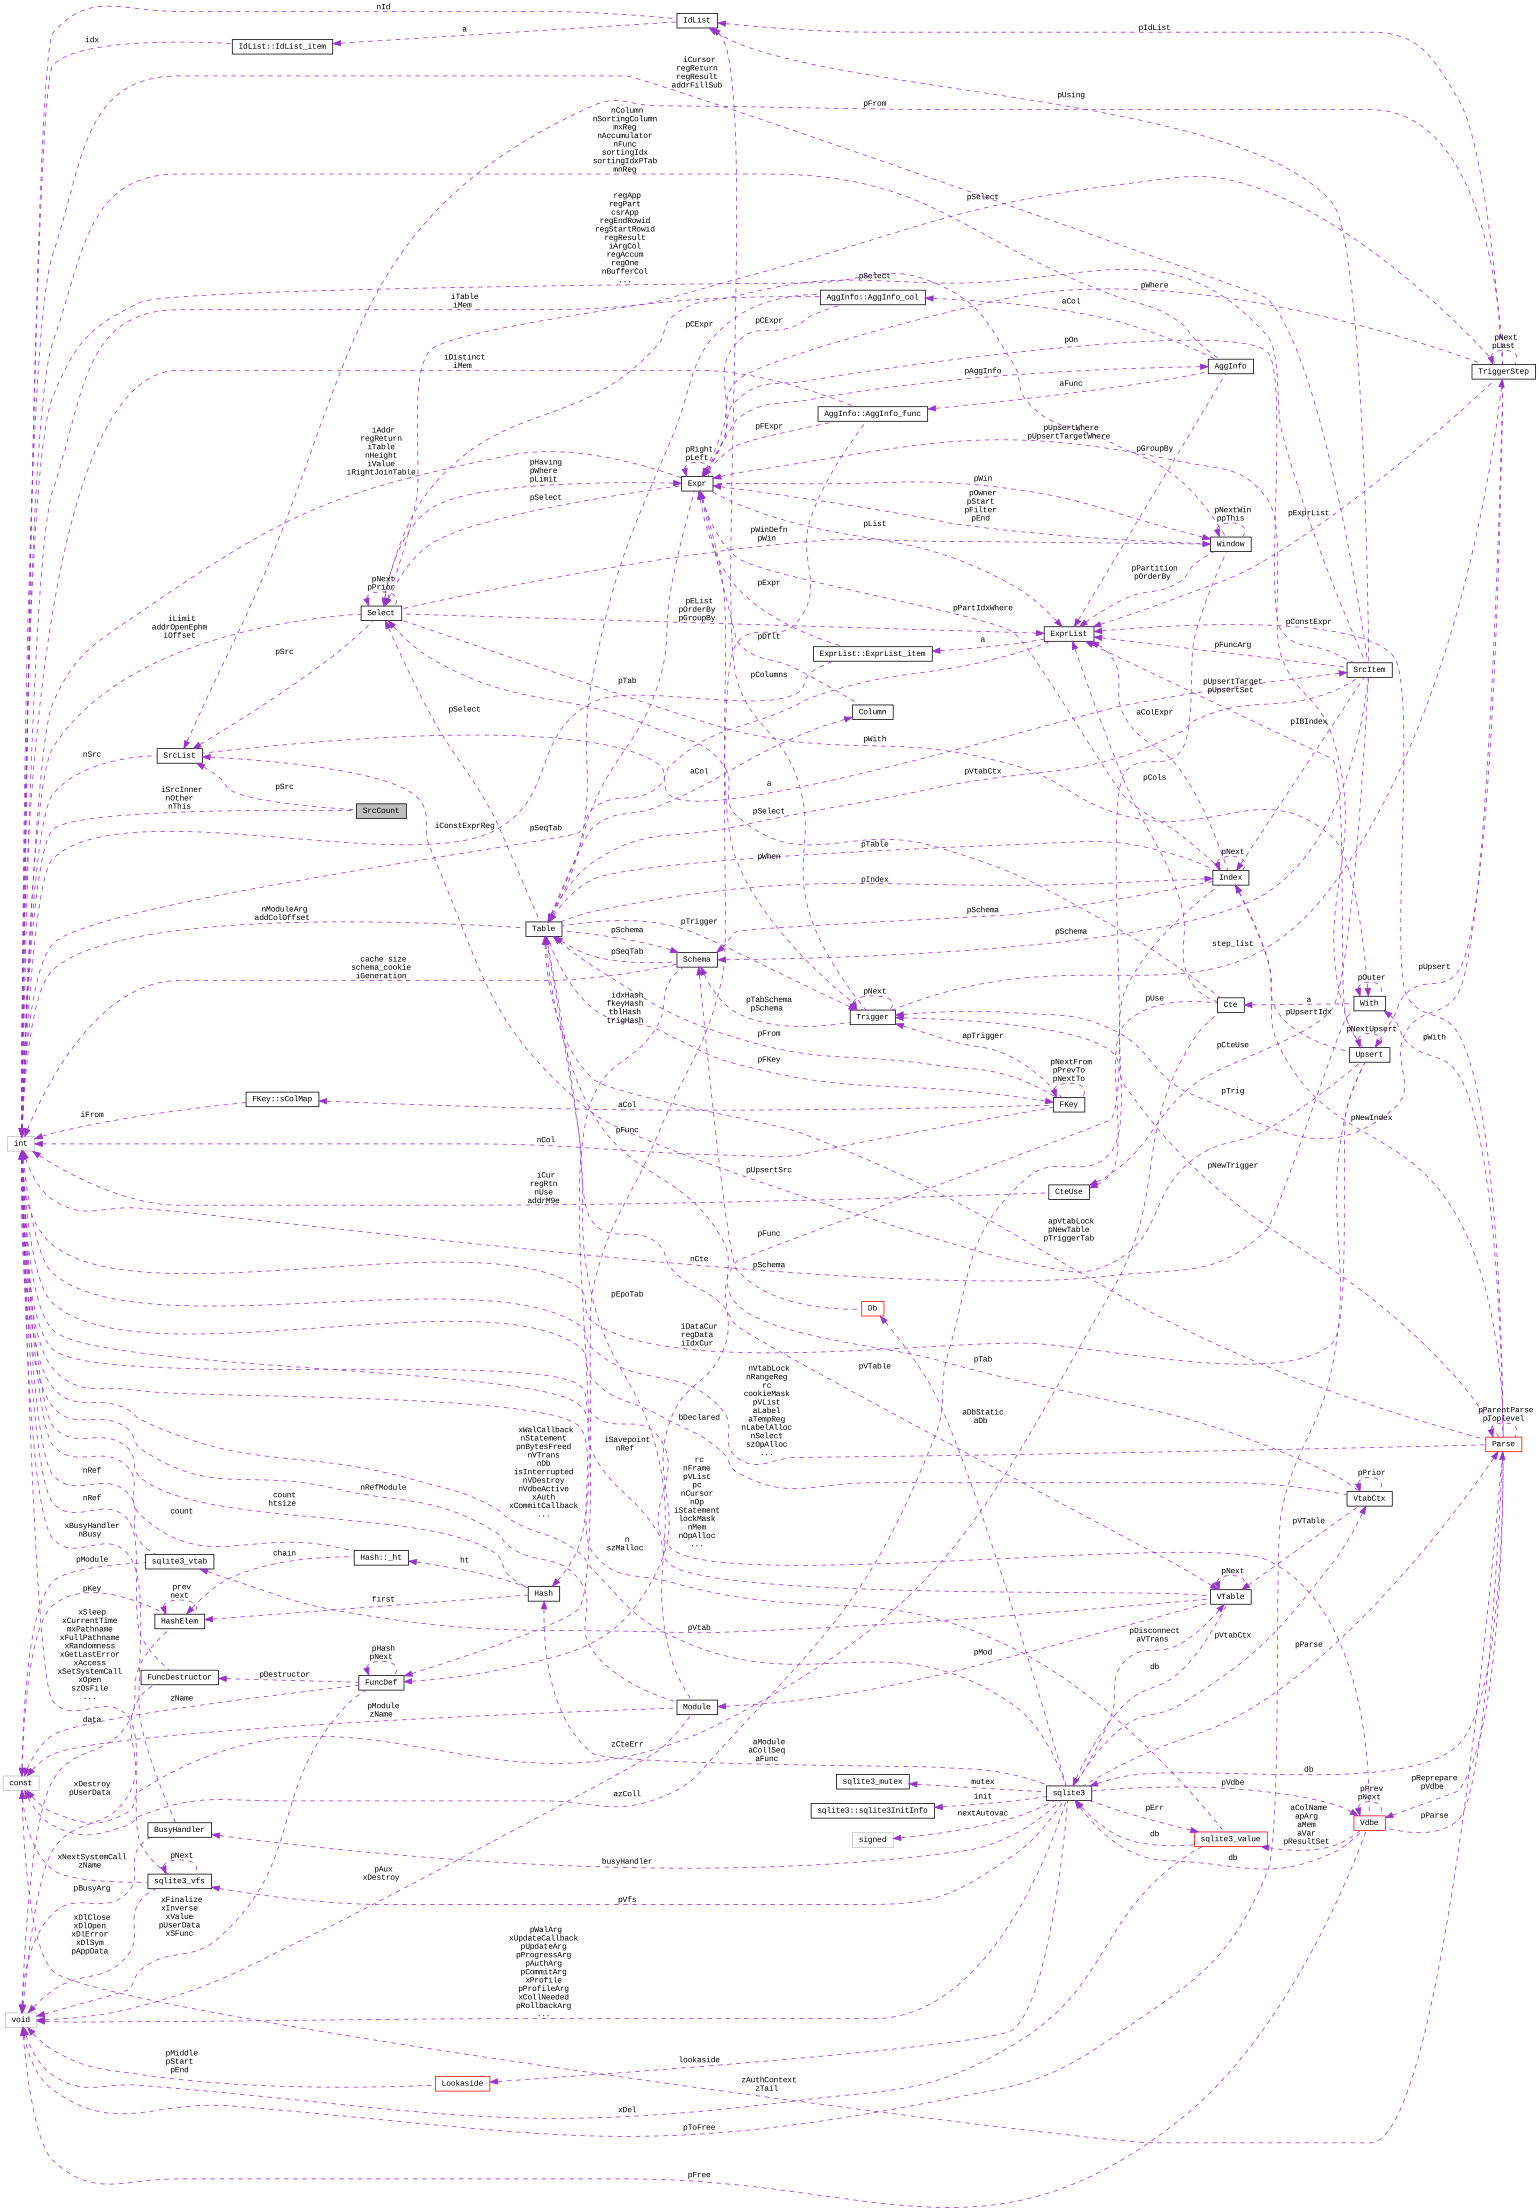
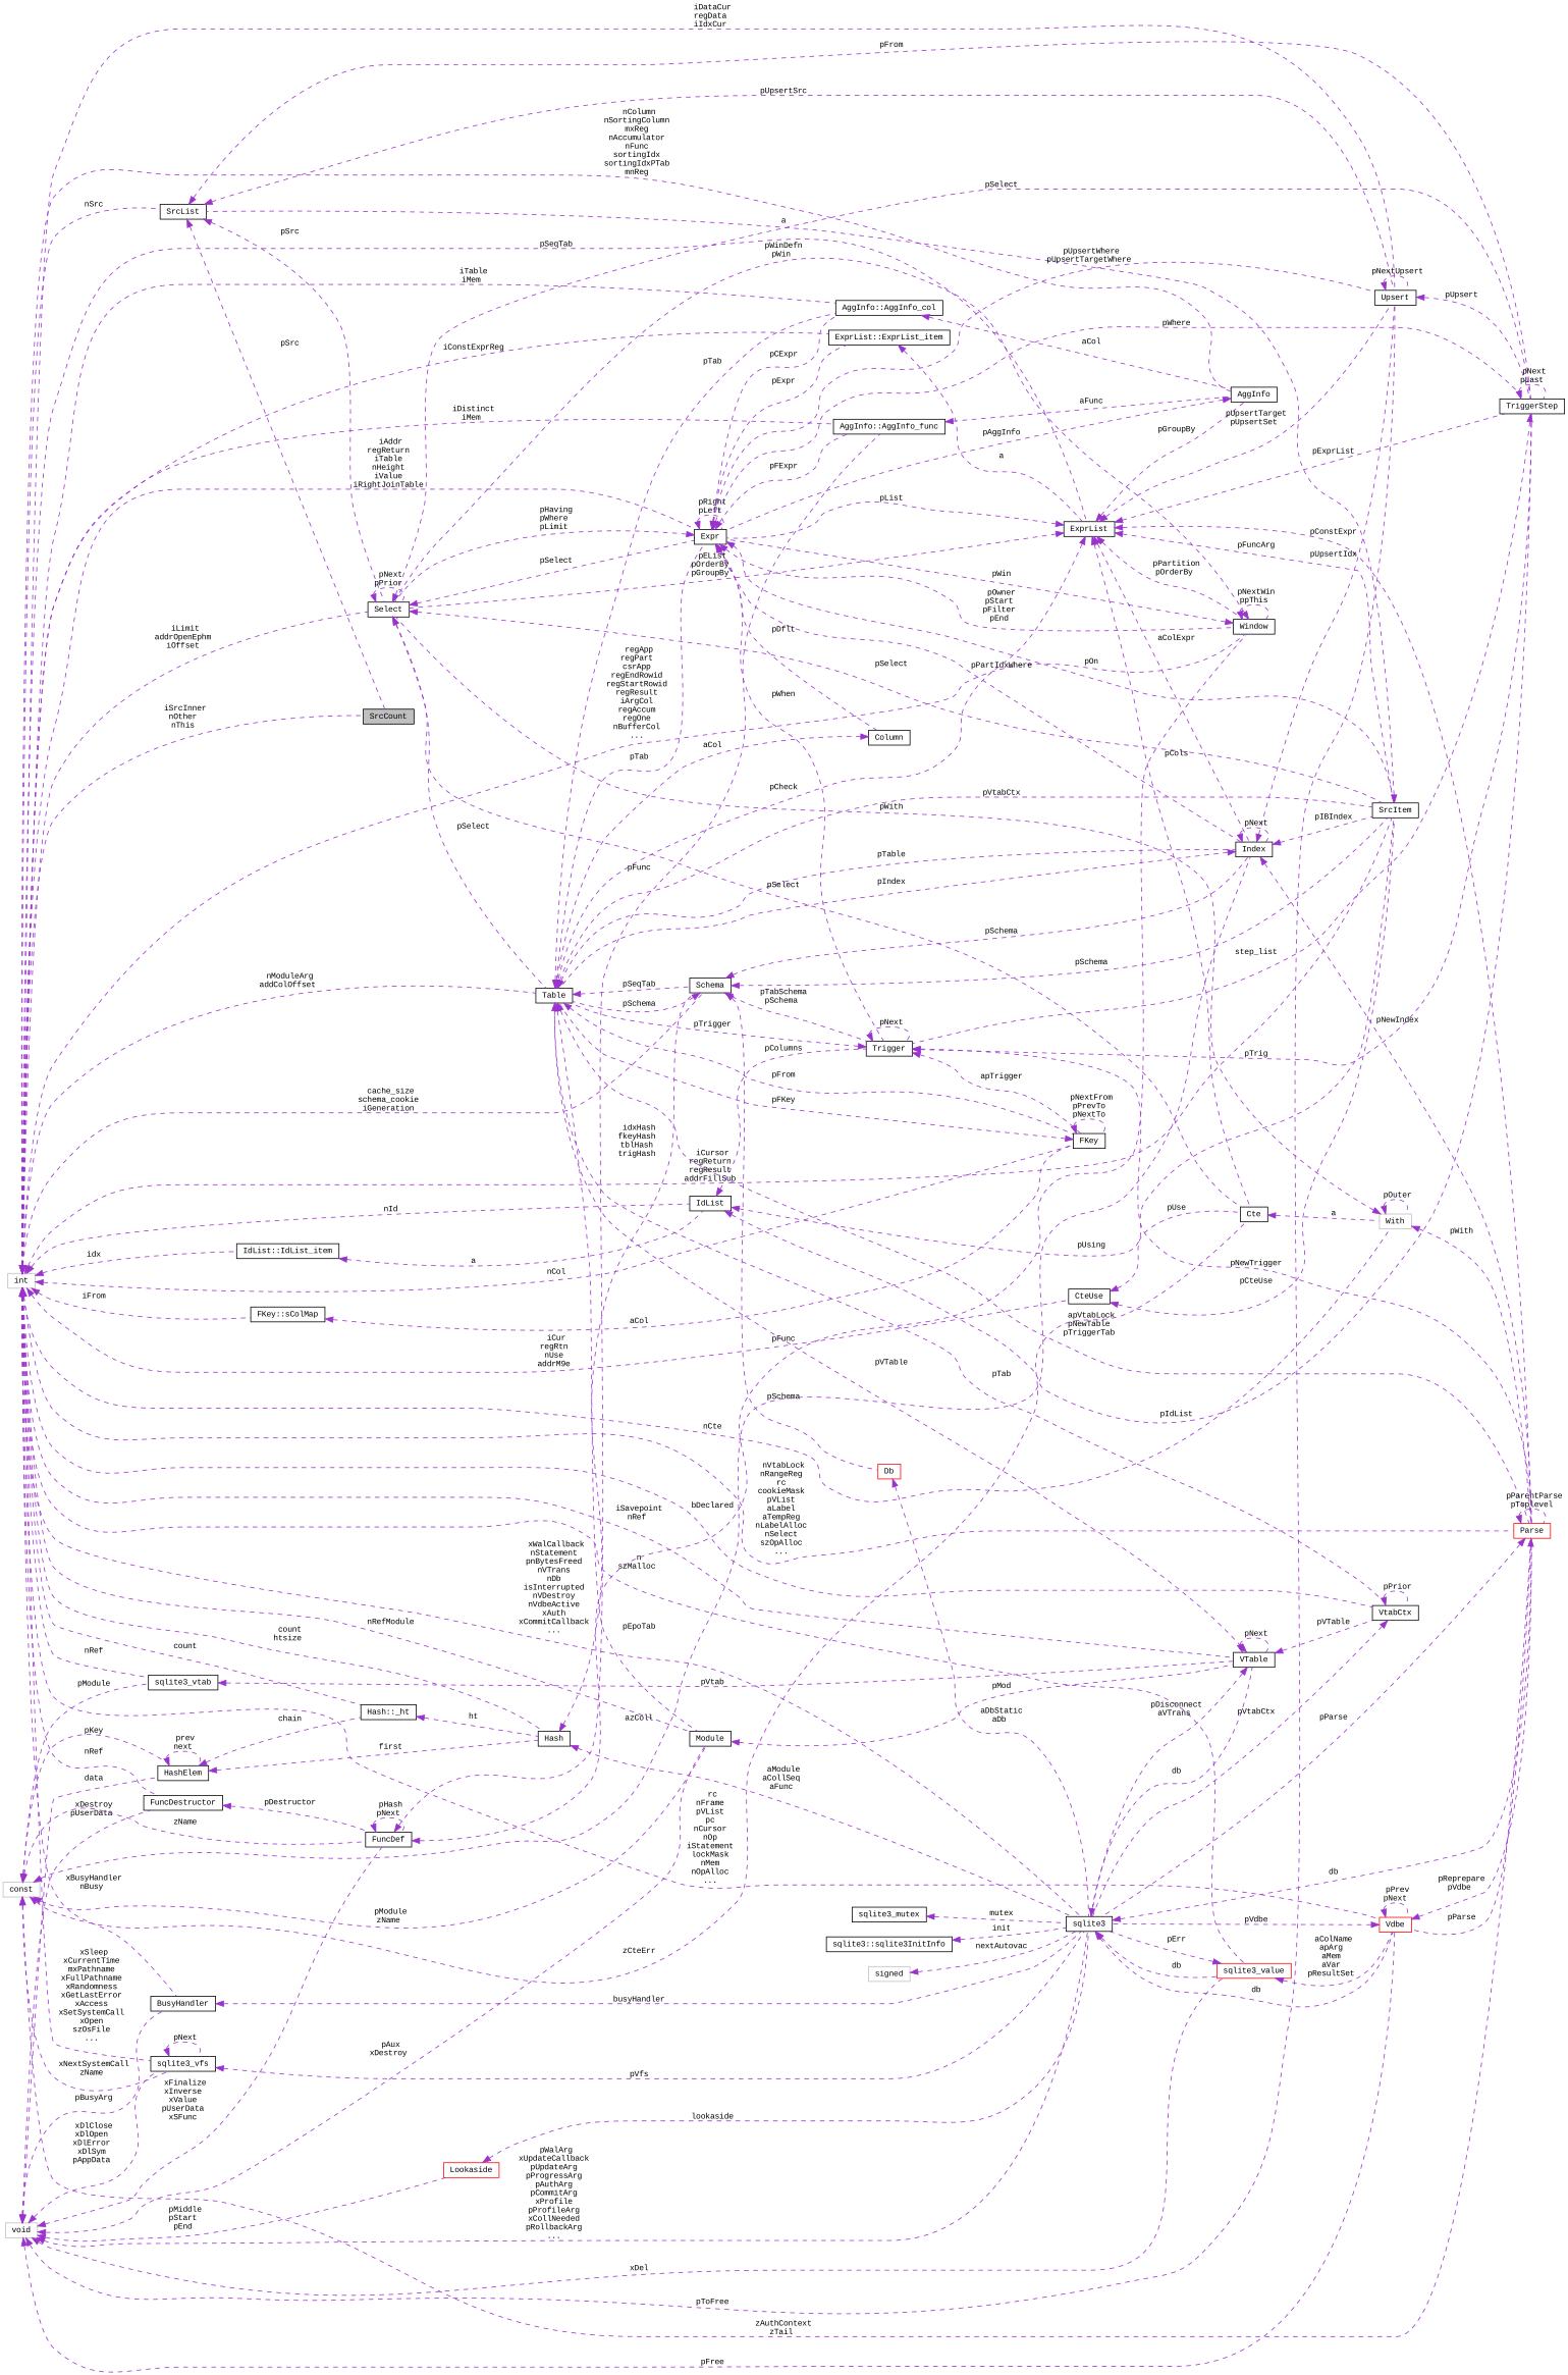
  digraph {
    fontname="Liberation Mono"
    rankdir=LR
    node [color=black fillcolor=white fontname="Liberation Mono" fontsize=10 shape=record style=filled]
    edge [color=darkorchid3 dir=back fontname="Liberation Mono" fontsize=10 labelfontname=Helvetica labelfontsize=10 style=dashed]
    n1 [fillcolor=grey75 fontcolor=black height=0.2 label=SrcCount width=0.4]
    n2 [color=grey75 height=0.2 label=int width=0.4]
    n3 [height=0.2 label=SrcList width=0.4]
    n4 [height=0.2 label=SrcItem width=0.4]
    n5 [height=0.2 label=Schema width=0.4]
    n6 [height=0.2 label=Table width=0.4]
    n7 [height=0.2 label=Expr width=0.4]
    n8 [height=0.2 label=AggInfo width=0.4]
    n9 [height=0.2 label="AggInfo::AggInfo_col" width=0.4]
    n10 [height=0.2 label="AggInfo::AggInfo_func" width=0.4]
    n11 [height=0.2 label=FuncDestructor width=0.4]
    n12 [height=0.2 label=ExprList width=0.4]
    n13 [height=0.2 label="ExprList::ExprList_item" width=0.4]
    n14 [height=0.2 label=Select width=0.4]
-   n15 [height=0.2 label=With width=0.4]
+   n15 [color=grey75 height=0.2 label=With width=0.4]
    n16 [height=0.2 label=CteUse width=0.4]
    n17 [height=0.2 label=Window width=0.4]
    n18 [height=0.2 label=FKey width=0.4]
    n19 [height=0.2 label="FKey::sColMap" width=0.4]
    n20 [height=0.2 label=IdList width=0.4]
    n21 [height=0.2 label="IdList::IdList_item" width=0.4]
    n22 [height=0.2 label=Upsert width=0.4]
    n23 [height=0.2 label=VTable width=0.4]
    n24 [height=0.2 label=sqlite3 width=0.4]
    n25 [color=red height=0.2 label=Vdbe width=0.4]
    n26 [color=red height=0.2 label=sqlite3_value width=0.4]
    n27 [color=red height=0.2 label=Parse width=0.4]
    n28 [height=0.2 label=sqlite3_vfs width=0.4]
    n29 [height=0.2 label=BusyHandler width=0.4]
    n30 [height=0.2 label=VtabCtx width=0.4]
    n31 [height=0.2 label=Hash width=0.4]
    n32 [height=0.2 label="Hash::_ht" width=0.4]
    n33 [height=0.2 label=Module width=0.4]
    n34 [height=0.2 label=sqlite3_vtab width=0.4]
    n35 [height=0.2 label=TriggerStep width=0.4]
    n36 [height=0.2 label=Trigger width=0.4]
    n37 [height=0.2 label=Index width=0.4]
    n38 [color=red height=0.2 label=Db width=0.4]
    n39 [height=0.2 label=Column width=0.4]
    n40 [height=0.2 label=FuncDef width=0.4]
    n41 [height=0.2 label=Cte width=0.4]
    n42 [color=grey75 height=0.2 label=void width=0.4]
    n43 [color=red height=0.2 label=Lookaside width=0.4]
    n44 [height=0.2 label=HashElem width=0.4]
    n45 [color=grey75 height=0.2 label=const width=0.4]
    n46 [height=0.2 label=sqlite3_mutex width=0.4]
    n47 [height=0.2 label="sqlite3::sqlite3InitInfo" width=0.4]
    n48 [color=grey75 height=0.2 label=signed width=0.4]
    n2 -> n1 [label=" iSrcInner\nnOther\nnThis"]
    n2 -> n3 [label=" nSrc"]
    n2 -> n4 [label=" iCursor\nregReturn\nregResult\naddrFillSub"]
    n2 -> n5 [label=" cache_size\nschema_cookie\niGeneration"]
    n2 -> n6 [label=" nModuleArg\naddColOffset"]
    n2 -> n7 [label=" iAddr\nregReturn\niTable\nnHeight\niValue\niRightJoinTable"]
    n2 -> n8 [label=" nColumn\nnSortingColumn\nmxReg\nnAccumulator\nnFunc\nsortingIdx\nsortingIdxPTab\nmnReg"]
    n2 -> n9 [label=" iTable\niMem"]
    n2 -> n10 [label=" iDistinct\niMem"]
    n2 -> n11 [label=" nRef"]
    n2 -> n12 [label=" pSeqTab"]
    n2 -> n13 [label=" iConstExprReg"]
    n2 -> n14 [label=" iLimit\naddrOpenEphm\niOffset"]
    n2 -> n15 [label=" nCte"]
    n2 -> n16 [label=" iCur\nregRtn\nnUse\naddrM9e"]
    n2 -> n17 [label=" regApp\nregPart\ncsrApp\nregEndRowid\nregStartRowid\nregResult\niArgCol\nregAccum\nregOne\nnBufferCol\n..."]
    n2 -> n18 [label=" nCol"]
    n2 -> n19 [label=" iFrom"]
    n2 -> n20 [label=" nId"]
    n2 -> n21 [label=" idx"]
    n2 -> n22 [label=" iDataCur\nregData\niIdxCur"]
    n2 -> n23 [label=" iSavepoint\nnRef"]
    n2 -> n24 [label=" xWalCallback\nnStatement\npnBytesFreed\nnVTrans\nnDb\nisInterrupted\nnVDestroy\nnVdbeActive\nxAuth\nxCommitCallback\n..."]
    n2 -> n25 [label=" rc\nnFrame\npVList\npc\nnCursor\nnOp\niStatement\nlockMask\nnMem\nnOpAlloc\n..."]
    n2 -> n26 [label=" n\nszMalloc"]
    n2 -> n27 [label=" nVtabLock\nnRangeReg\nrc\ncookieMask\npVList\naLabel\naTempReg\nnLabelAlloc\nnSelect\nszOpAlloc\n..."]
    n2 -> n28 [label=" xSleep\nxCurrentTime\nmxPathname\nxFullPathname\nxRandomness\nxGetLastError\nxAccess\nxSetSystemCall\nxOpen\nszOsFile\n..."]
    n2 -> n29 [label=" xBusyHandler\nnBusy"]
    n2 -> n30 [label=" bDeclared"]
    n2 -> n31 [label=" count\nhtsize"]
    n2 -> n32 [label=" count"]
    n2 -> n33 [label=" nRefModule"]
    n2 -> n34 [label=" nRef"]
    n3 -> n1 [label=" pSrc"]
    n3 -> n14 [label=" pSrc"]
    n3 -> n22 [label=" pUpsertSrc"]
    n3 -> n35 [label=" pFrom"]
    n4 -> n3 [label=" a"]
    n5 -> n4 [label=" pSchema"]
    n5 -> n6 [label=" pSchema"]
    n5 -> n36 [label=" pTabSchema\npSchema"]
    n5 -> n37 [label=" pSchema"]
    n5 -> n38 [label=" pSchema"]
    n6 -> n4 [label=" pVtabCtx"]
    n6 -> n5 [label=" pSeqTab"]
    n6 -> n7 [label=" pTab"]
-   n6 -> n9 [label=" pCExpr"]
+   n6 -> n9 [label=" pTab"]
    n6 -> n18 [label=" pFrom"]
    n6 -> n27 [label=" apVtabLock\npNewTable\npTriggerTab"]
    n6 -> n30 [label=" pTab"]
    n6 -> n33 [label=" pEpoTab"]
    n6 -> n37 [label=" pTable"]
    n7 -> n4 [label=" pOn"]
    n7 -> n7 [label=" pRight\npLeft"]
    n7 -> n9 [label=" pCExpr"]
    n7 -> n10 [label=" pFExpr"]
    n7 -> n13 [label=" pExpr"]
    n7 -> n14 [label=" pHaving\npWhere\npLimit"]
    n7 -> n17 [label=" pOwner\npStart\npFilter\npEnd"]
    n7 -> n22 [label=" pUpsertWhere\npUpsertTargetWhere"]
    n7 -> n35 [label=" pWhere"]
    n7 -> n36 [label=" pWhen"]
    n7 -> n37 [label=" pPartIdxWhere"]
    n7 -> n39 [label=" pDflt"]
    n8 -> n7 [label=" pAggInfo"]
    n9 -> n8 [label=" aCol"]
    n10 -> n8 [label=" aFunc"]
    n11 -> n40 [label=" pDestructor"]
    n12 -> n4 [label=" pFuncArg"]
+   n12 -> n6 [label=" pCheck"]
    n12 -> n7 [label=" pList"]
    n12 -> n8 [label=" pGroupBy"]
    n12 -> n14 [label=" pEList\npOrderBy\npGroupBy"]
    n12 -> n17 [label=" pPartition\npOrderBy"]
    n12 -> n22 [label=" pUpsertTarget\npUpsertSet"]
    n12 -> n27 [label=" pConstExpr"]
    n12 -> n35 [label=" pExprList"]
    n12 -> n37 [label=" aColExpr"]
    n12 -> n41 [label=" pCols"]
    n13 -> n12 [label=" a"]
    n14 -> n4 [label=" pSelect"]
    n14 -> n6 [label=" pSelect"]
    n14 -> n7 [label=" pSelect"]
    n14 -> n14 [label=" pNext\npPrior"]
    n14 -> n35 [label=" pSelect"]
    n14 -> n41 [label=" pSelect"]
    n15 -> n14 [label=" pWith"]
    n15 -> n15 [label=" pOuter"]
    n15 -> n27 [label=" pWith"]
    n16 -> n4 [label=" pCteUse"]
    n16 -> n41 [label=" pUse"]
    n17 -> n7 [label=" pWin"]
    n17 -> n14 [label=" pWinDefn\npWin"]
    n17 -> n17 [label=" pNextWin\nppThis"]
    n18 -> n6 [label=" pFKey"]
    n18 -> n18 [label=" pNextFrom\npPrevTo\npNextTo"]
    n19 -> n18 [label=" aCol"]
    n20 -> n4 [label=" pUsing"]
    n20 -> n35 [label=" pIdList"]
    n20 -> n36 [label=" pColumns"]
    n21 -> n20 [label=" a"]
    n22 -> n22 [label=" pNextUpsert"]
    n22 -> n35 [label=" pUpsert"]
    n23 -> n6 [label=" pVTable"]
    n23 -> n23 [label=" pNext"]
    n23 -> n24 [label=" pDisconnect\naVTrans"]
    n23 -> n30 [label=" pVTable"]
    n24 -> n23 [label=" db"]
    n24 -> n25 [label=" db"]
    n24 -> n26 [label=" db"]
    n24 -> n27 [label=" db"]
    n25 -> n24 [label=" pVdbe"]
    n25 -> n25 [label=" pPrev\npNext"]
    n25 -> n27 [label=" pReprepare\npVdbe"]
    n26 -> n24 [label=" pErr"]
    n26 -> n25 [label=" aColName\napArg\naMem\naVar\npResultSet"]
    n27 -> n24 [label=" pParse"]
    n27 -> n25 [label=" pParse"]
    n27 -> n27 [label=" pParentParse\npToplevel"]
    n28 -> n24 [label=" pVfs"]
    n28 -> n28 [label=" pNext"]
    n29 -> n24 [label=" busyHandler"]
    n30 -> n24 [label=" pVtabCtx"]
    n30 -> n30 [label=" pPrior"]
    n31 -> n5 [label=" idxHash\nfkeyHash\ntblHash\ntrigHash"]
    n31 -> n24 [label=" aModule\naCollSeq\naFunc"]
    n32 -> n31 [label=" ht"]
    n33 -> n23 [label=" pMod"]
    n34 -> n23 [label=" pVtab"]
    n35 -> n35 [label=" pNext\npLast"]
    n35 -> n36 [label=" step_list"]
    n36 -> n6 [label=" pTrigger"]
    n36 -> n18 [label=" apTrigger"]
    n36 -> n27 [label=" pNewTrigger"]
    n36 -> n35 [label=" pTrig"]
    n36 -> n36 [label=" pNext"]
    n37 -> n4 [label=" pIBIndex"]
    n37 -> n6 [label=" pIndex"]
    n37 -> n22 [label=" pUpsertIdx"]
    n37 -> n27 [label=" pNewIndex"]
    n37 -> n37 [label=" pNext"]
    n38 -> n24 [label=" aDbStatic\naDb"]
    n39 -> n6 [label=" aCol"]
    n40 -> n10 [label=" pFunc"]
    n40 -> n17 [label=" pFunc"]
    n40 -> n40 [label=" pHash\npNext"]
    n41 -> n15 [label=" a"]
    n42 -> n11 [label=" xDestroy\npUserData"]
    n42 -> n22 [label=" pToFree"]
    n42 -> n24 [label=" pWalArg\nxUpdateCallback\npUpdateArg\npProgressArg\npAuthArg\npCommitArg\nxProfile\npProfileArg\nxCollNeeded\npRollbackArg\n..."]
    n42 -> n25 [label=" pFree"]
    n42 -> n26 [label=" xDel"]
    n42 -> n28 [label=" xDlClose\nxDlOpen\nxDlError\nxDlSym\npAppData"]
    n42 -> n29 [label=" pBusyArg"]
    n42 -> n33 [label=" pAux\nxDestroy"]
    n42 -> n40 [label=" xFinalize\nxInverse\nxValue\npUserData\nxSFunc"]
    n42 -> n43 [label=" pMiddle\npStart\npEnd"]
    n42 -> n44 [label=" data"]
    n43 -> n24 [label=" lookaside"]
    n44 -> n31 [label=" first"]
    n44 -> n32 [label=" chain"]
    n44 -> n44 [label=" prev\nnext"]
    n45 -> n27 [label=" zAuthContext\nzTail"]
    n45 -> n28 [label=" xNextSystemCall\nzName"]
    n45 -> n33 [label=" pModule\nzName"]
    n45 -> n34 [label=" pModule"]
    n45 -> n37 [label=" azColl"]
    n45 -> n40 [label=" zName"]
    n45 -> n41 [label=" zCteErr"]
    n45 -> n44 [label=" pKey"]
    n46 -> n24 [label=" mutex"]
    n47 -> n24 [label=" init"]
    n48 -> n24 [label=" nextAutovac"]
  }
